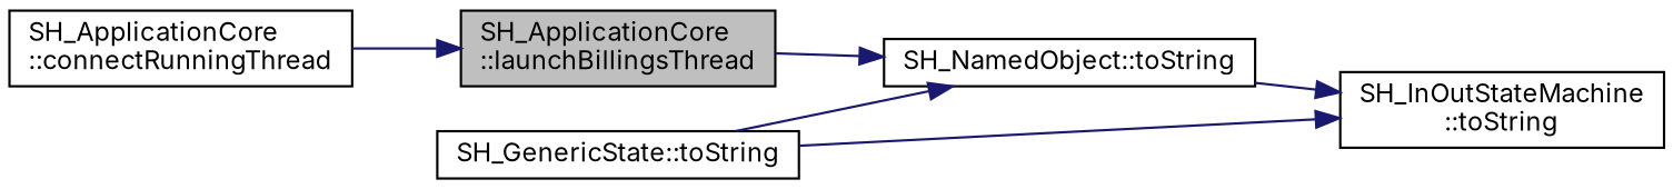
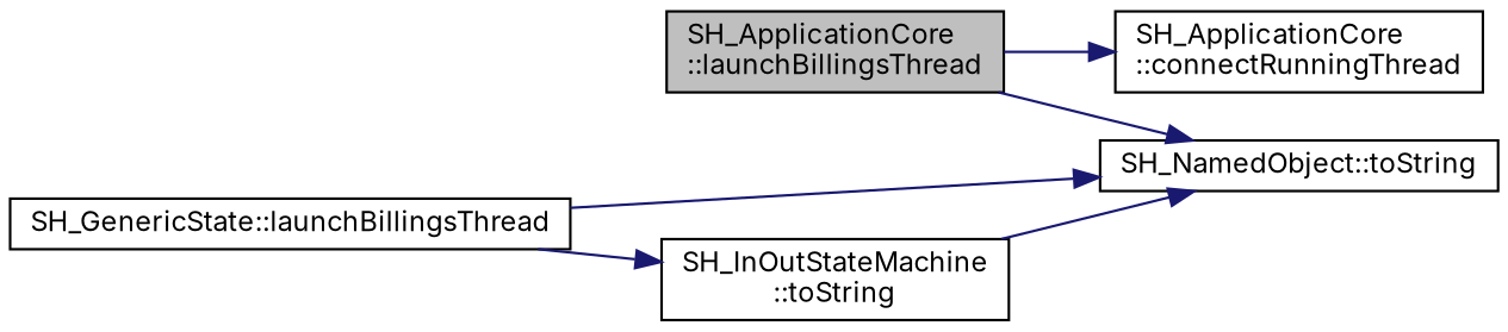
  digraph {
    fontname=Inter
    rankdir=LR
    node [color=black fontname=Inter fontsize=11 shape=record]
    edge [color=midnightblue fontname=Inter fontsize=11 labelfontname=Verdana labelfontsize=11 style=solid]
    n1 [fillcolor=grey75 fontcolor=black height=0.2 label="SH_ApplicationCore\l::launchBillingsThread" style=filled width=0.4]
    n2 [height=0.2 label="SH_ApplicationCore\l::connectRunningThread" width=0.4]
    n3 [height=0.2 label="SH_NamedObject::toString" width=0.4]
    n4 [height=0.2 label="SH_InOutStateMachine\l::toString" width=0.4]
-   n5 [height=0.2 label="SH_GenericState::toString" width=0.4]
-   n2 -> n1
+   n5 [height=0.2 label="SH_GenericState::launchBillingsThread" width=0.4]
+   n1 -> n2
    n1 -> n3
-   n3 -> n4
+   n4 -> n3
    n5 -> n3
    n5 -> n4
  }
